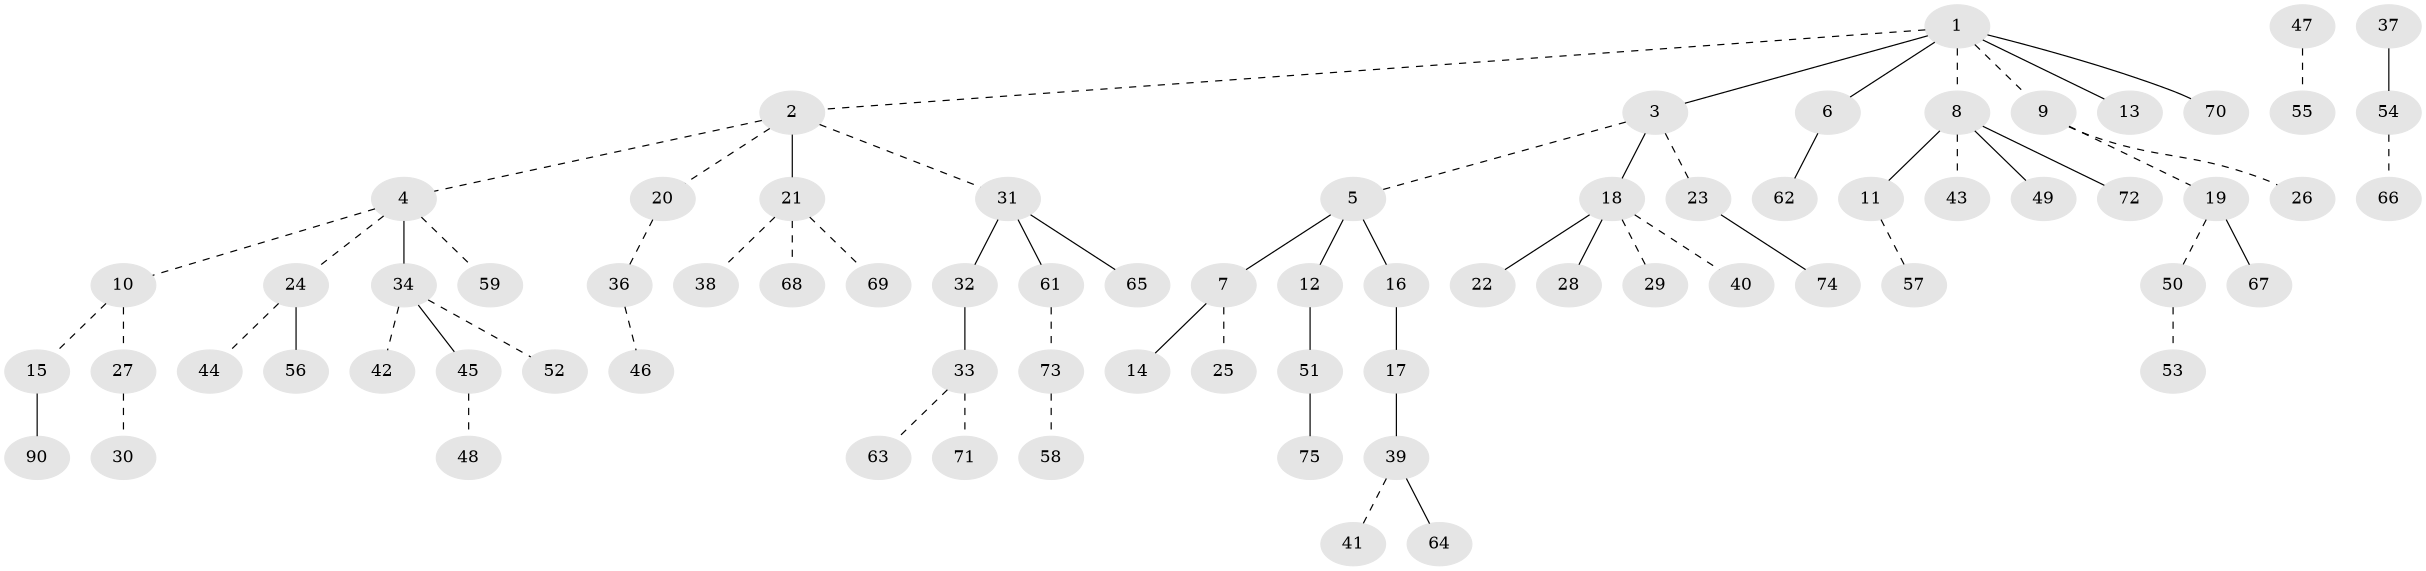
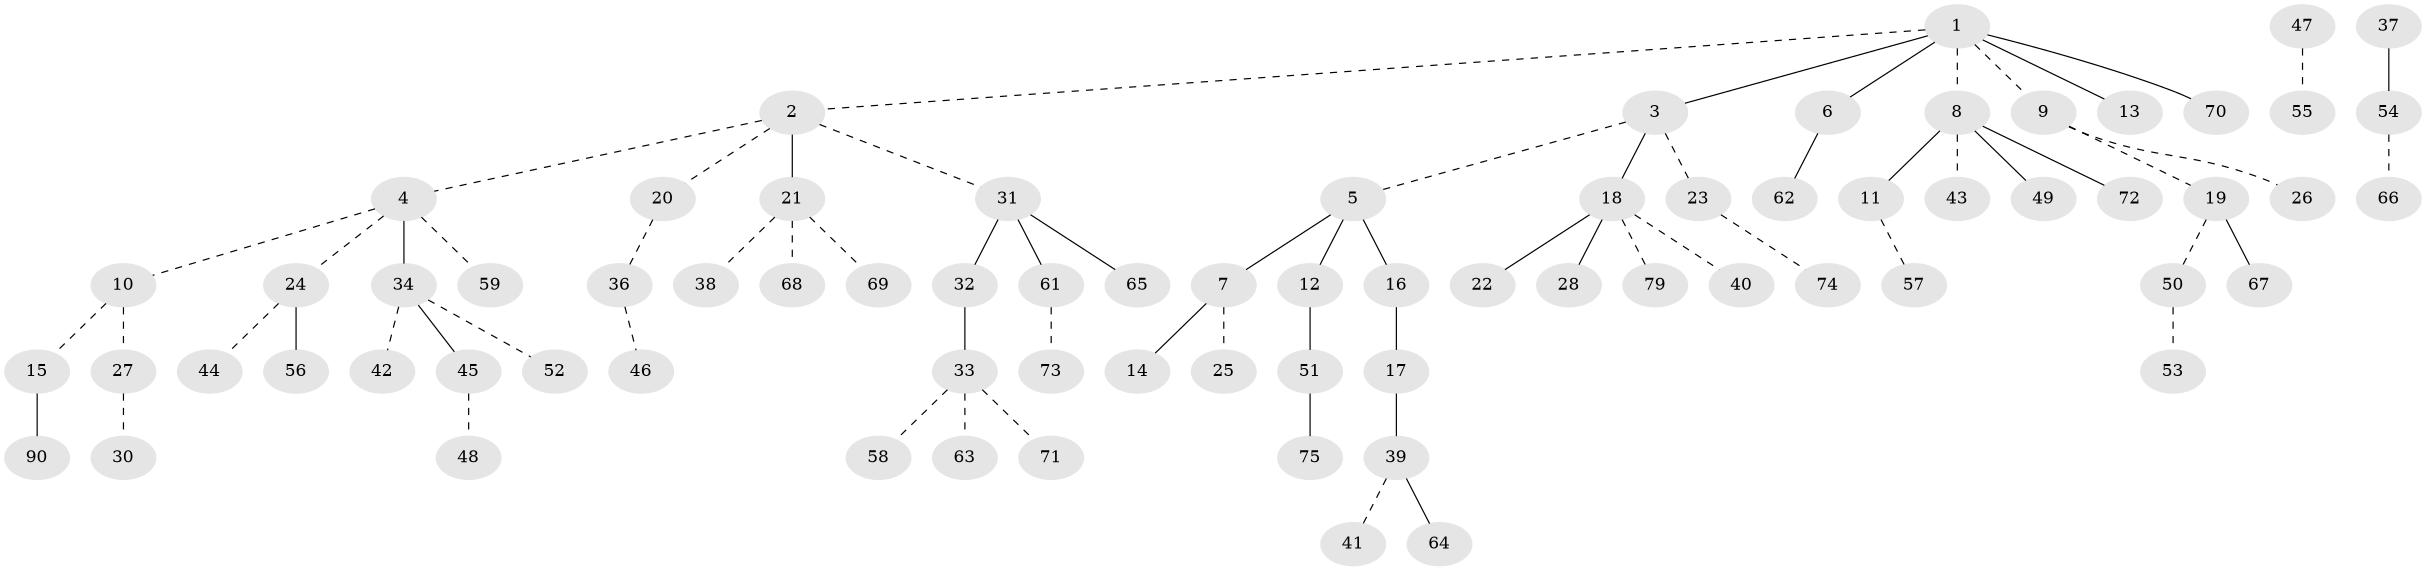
  graph {
    node [color=gray90 style=filled]
    edge [style=dashed]
    1
    2
    3
    6
    8
    9
    13
    70
    4
    20
    21
    31
    5
    18
    23
    62
    11
    43
    49
    72
    19
    26
    10
    24
    34
    59
    36
    38
    68
    69
    32
    61
    65
    7
    12
    16
    22
    28
-   29
+   29 [label=79]
    40
    74
    15
    27
    44
    56
    42
    45
    52
    14
    25
    51
    17
    57
    50
    67
    n56 [label=90]
    30
    75
    39
    41
    64
    47
    55
    53
    46
    33
    73
    58
    63
    71
    48
    37
    54
    66
    1 -- 2
    1 -- 3 [style=solid]
    1 -- 6 [style=solid]
    1 -- 8
    1 -- 9
    1 -- 13 [style=solid]
    1 -- 70 [style=solid]
    2 -- 4
    2 -- 20
    2 -- 21 [style=solid]
    2 -- 31
    3 -- 5
    3 -- 18 [style=solid]
    3 -- 23
    6 -- 62 [style=solid]
    8 -- 11 [style=solid]
    8 -- 43
    8 -- 49 [style=solid]
    8 -- 72 [style=solid]
    9 -- 19
    9 -- 26
    4 -- 10
    4 -- 24
    4 -- 34 [style=solid]
    4 -- 59
    20 -- 36
    21 -- 38
    21 -- 68
    21 -- 69
    31 -- 32 [style=solid]
    31 -- 61 [style=solid]
    31 -- 65 [style=solid]
    5 -- 7 [style=solid]
    5 -- 12 [style=solid]
    5 -- 16 [style=solid]
    18 -- 22 [style=solid]
    18 -- 28 [style=solid]
    18 -- 29
    18 -- 40
-   23 -- 74 [style=solid]
+   23 -- 74
    11 -- 57
    19 -- 50
    19 -- 67 [style=solid]
    10 -- 15
    10 -- 27
    24 -- 44
    24 -- 56 [style=solid]
    34 -- 42
    34 -- 45 [style=solid]
    34 -- 52
    36 -- 46
    32 -- 33 [style=solid]
    61 -- 73
    7 -- 14 [style=solid]
    7 -- 25
    12 -- 51 [style=solid]
    16 -- 17 [style=solid]
    15 -- n56 [style=solid]
    27 -- 30
    45 -- 48
    51 -- 75 [style=solid]
    17 -- 39 [style=solid]
    50 -- 53
    39 -- 41
    39 -- 64 [style=solid]
    47 -- 55
-   73 -- 58
+   33 -- 58
    33 -- 63
    33 -- 71
    37 -- 54 [style=solid]
    54 -- 66
  }
